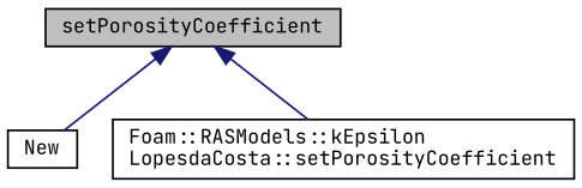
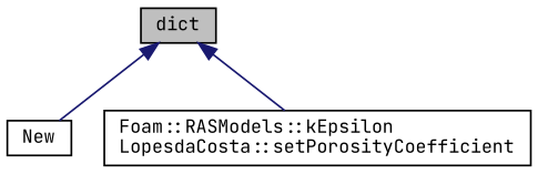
  digraph {
    rankdir=TB
    fontname="JetBrains Mono"
    node [color=black fontname="JetBrains Mono" fontsize=10 shape=record]
    edge [color=midnightblue dir=back fontname="JetBrains Mono" fontsize=10 labelfontname=Helvetica labelfontsize=10 style=solid]
-   n1 [fillcolor=grey75 fontcolor=black height=0.2 label=setPorosityCoefficient style=filled width=0.4]
+   n1 [fillcolor=grey75 fontcolor=black height=0.2 label=dict style=filled width=0.4]
    n2 [height=0.2 label=New width=0.4]
    n3 [height=0.2 label="Foam::RASModels::kEpsilon\lLopesdaCosta::setPorosityCoefficient" width=0.4]
    n1 -> n2
    n1 -> n3
  }
